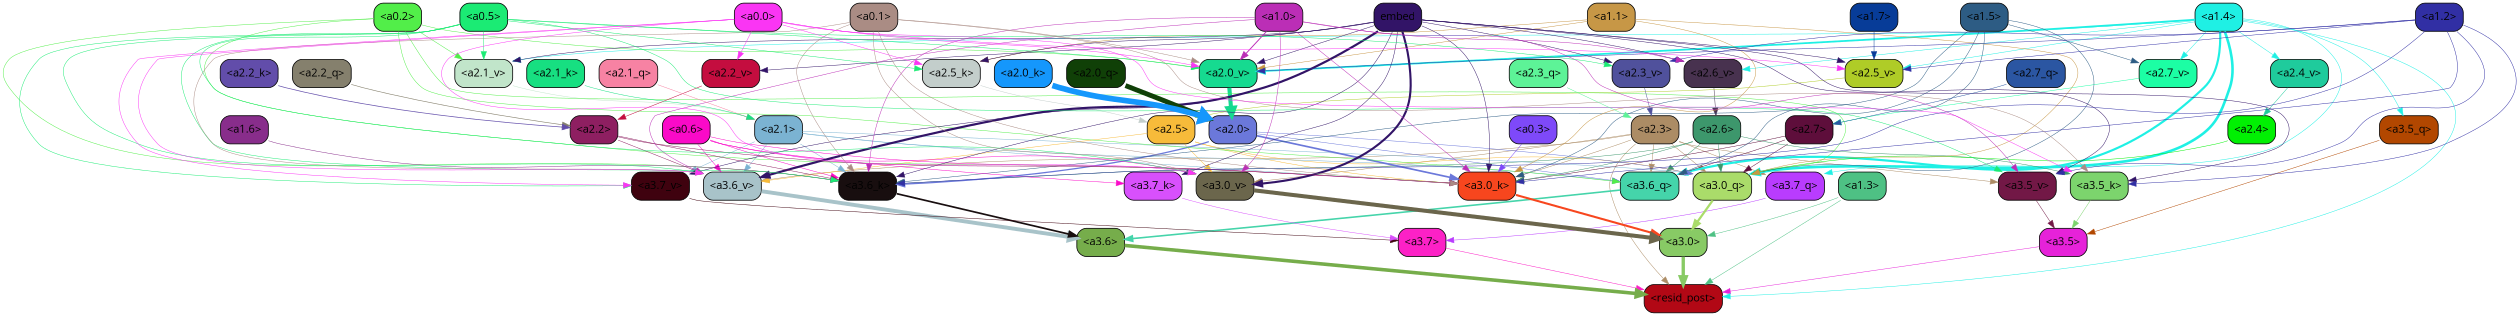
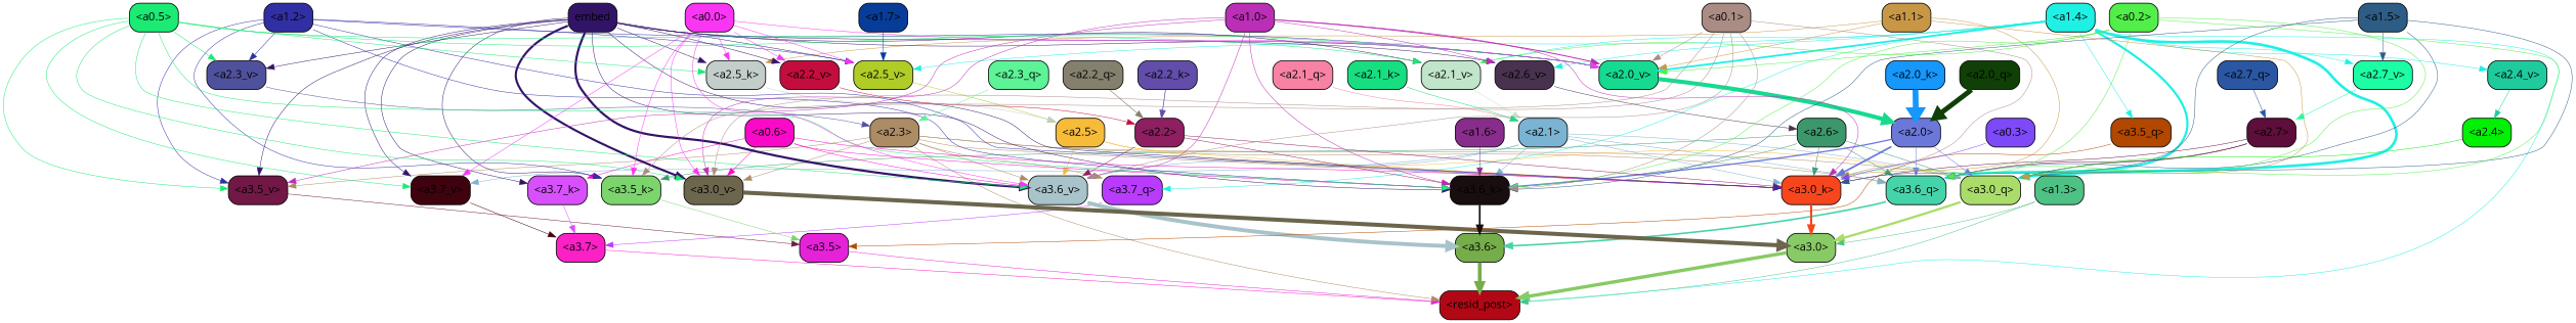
  strict digraph {
    fontname="Open Sans"
    splines=true
    node [color=black fontname="Open Sans" shape=box style="filled, rounded"]
    edge [color="#321467" fontname="Open Sans" penwidth=0.6]
    "<a3.7>" [fillcolor="#fc21c6"]
    "<resid_post>" [fillcolor="#b20815"]
    "<a3.6>" [fillcolor="#76ad4b"]
    "<a3.5>" [fillcolor="#e622d9"]
    "<a3.0>" [fillcolor="#88ca65"]
    "<a2.3>" [fillcolor="#ac8c65"]
    "<a3.7_q>" [fillcolor="#b93cfe"]
    "<a3.6_q>" [fillcolor="#45d4aa"]
    "<a3.0_q>" [fillcolor="#aadc6a"]
    "<a3.0_k>" [fillcolor="#f7461e"]
    "<a3.6_v>" [fillcolor="#a8c3c9"]
    "<a3.5_v>" [fillcolor="#721846"]
    "<a3.0_v>" [fillcolor="#6b664c"]
    "<a1.4>" [fillcolor="#1ff0e4"]
    "<a3.5_q>" [fillcolor="#b24700"]
    "<a2.7_v>" [fillcolor="#1cfea4"]
    "<a2.6_v>" [fillcolor="#48324f"]
    "<a2.5_v>" [fillcolor="#afcc27"]
    "<a2.4_v>" [fillcolor="#1fcb9c"]
    "<a2.1_v>" [fillcolor="#c1e5ca"]
    "<a2.0_v>" [fillcolor="#16da90"]
    "<a2.7>" [fillcolor="#5e0e3b"]
    "<a2.6>" [fillcolor="#3d976c"]
    "<a2.5>" [fillcolor="#f7bb3a"]
    "<a2.4>" [fillcolor="#01f003"]
    "<a2.1>" [fillcolor="#7bb3d2"]
    "<a2.0>" [fillcolor="#6b78da"]
    "<a3.6_k>" [fillcolor="#180e0f"]
    "<a3.5_k>" [fillcolor="#7cd46d"]
    "<a3.7_v>" [fillcolor="#3f020f"]
    "<a1.3>" [fillcolor="#4ec184"]
    "<a3.7_k>" [fillcolor="#d850fc"]
    "<a1.5>" [fillcolor="#2d5c84"]
    "<a0.2>" [fillcolor="#52ee49"]
    "<a1.1>" [fillcolor="#c79746"]
    "<a2.5_k>" [fillcolor="#c3cecb"]
    "<a0.6>" [fillcolor="#fa0ac8"]
    embed [fillcolor="#321467"]
    "<a2.3_v>" [fillcolor="#50519c"]
    "<a2.2_v>" [fillcolor="#c40d3f"]
    "<a2.2>" [fillcolor="#8e1f61"]
    "<a1.6>" [fillcolor="#882d8b"]
    "<a1.2>" [fillcolor="#312fa4"]
    "<a1.0>" [fillcolor="#bb2eb6"]
    "<a0.5>" [fillcolor="#1beb74"]
    "<a0.1>" [fillcolor="#aa8c84"]
    "<a0.0>" [fillcolor="#fa35f4"]
    "<a0.3>" [fillcolor="#7e49f9"]
    "<a2.7_q>" [fillcolor="#2b56a2"]
    "<a2.3_q>" [fillcolor="#5df397"]
    "<a2.2_q>" [fillcolor="#85806d"]
    "<a2.1_q>" [fillcolor="#f782a3"]
    "<a2.0_q>" [fillcolor="#104007"]
    "<a2.2_k>" [fillcolor="#624daa"]
    "<a2.1_k>" [fillcolor="#17df81"]
    "<a2.0_k>" [fillcolor="#1597fc"]
    "<a1.7>" [fillcolor="#073c98"]
    "<a3.7>" -> "<resid_post>" [color="#fc21c6" penwidth=0.6239100098609924]
    "<a3.6>" -> "<resid_post>" [color="#76ad4b" penwidth=4.569062113761902]
    "<a3.5>" -> "<resid_post>" [color="#e622d9"]
    "<a3.0>" -> "<resid_post>" [color="#88ca65" penwidth=4.283544182777405]
    "<a2.3>" -> "<resid_post>" [color="#ac8c65"]
    "<a2.3>" -> "<a3.7_q>" [color="#ac8c65"]
    "<a2.3>" -> "<a3.6_q>" [color="#ac8c65"]
    "<a2.3>" -> "<a3.0_q>" [color="#ac8c65"]
    "<a2.3>" -> "<a3.0_k>" [color="#ac8c65"]
    "<a2.3>" -> "<a3.6_v>" [color="#ac8c65"]
    "<a2.3>" -> "<a3.5_v>" [color="#ac8c65"]
    "<a2.3>" -> "<a3.0_v>" [color="#ac8c65"]
    "<a3.7_q>" -> "<a3.7>" [color="#b93cfe"]
    "<a3.6_q>" -> "<a3.6>" [color="#45d4aa" penwidth=2.0347584784030914]
    "<a3.0_q>" -> "<a3.0>" [color="#aadc6a" penwidth=2.8635367155075073]
    "<a3.0_k>" -> "<a3.0>" [color="#f7461e" penwidth=2.632905662059784]
    "<a3.6_v>" -> "<a3.6>" [color="#a8c3c9" penwidth=4.981305837631226]
    "<a3.5_v>" -> "<a3.5>" [color="#721846"]
    "<a3.0_v>" -> "<a3.0>" [color="#6b664c" penwidth=5.168330669403076]
    "<a1.4>" -> "<resid_post>" [color="#1ff0e4"]
    "<a1.4>" -> "<a3.7_q>" [color="#1ff0e4"]
    "<a1.4>" -> "<a3.6_q>" [color="#1ff0e4" penwidth=2.7934007048606873]
    "<a1.4>" -> "<a3.0_q>" [color="#1ff0e4" penwidth=3.340754985809326]
    "<a1.4>" -> "<a3.5_q>" [color="#1ff0e4"]
    "<a1.4>" -> "<a2.7_v>" [color="#1ff0e4"]
    "<a1.4>" -> "<a2.6_v>" [color="#1ff0e4"]
    "<a1.4>" -> "<a2.5_v>" [color="#1ff0e4"]
    "<a1.4>" -> "<a2.4_v>" [color="#1ff0e4"]
    "<a1.4>" -> "<a2.1_v>" [color="#1ff0e4"]
    "<a1.4>" -> "<a2.0_v>" [color="#1ff0e4" penwidth=2.268759250640869]
    "<a3.5_q>" -> "<a3.5>" [color="#b24700"]
    "<a2.7_v>" -> "<a2.7>" [color="#1cfea4"]
    "<a2.6_v>" -> "<a2.6>" [color="#48324f"]
    "<a2.5_v>" -> "<a2.5>" [color="#afcc27"]
    "<a2.4_v>" -> "<a2.4>" [color="#1fcb9c"]
    "<a2.1_v>" -> "<a2.1>" [color="#c1e5ca"]
    "<a2.0_v>" -> "<a2.0>" [color="#16da90" penwidth=5.231471925973892]
    "<a2.7>" -> "<a3.6_q>" [color="#5e0e3b"]
    "<a2.7>" -> "<a3.0_q>" [color="#5e0e3b"]
    "<a2.7>" -> "<a3.0_k>" [color="#5e0e3b"]
    "<a2.6>" -> "<a3.6_q>" [color="#3d976c"]
    "<a2.6>" -> "<a3.0_q>" [color="#3d976c"]
    "<a2.6>" -> "<a3.0_k>" [color="#3d976c"]
    "<a2.6>" -> "<a3.6_k>" [color="#3d976c"]
    "<a2.6>" -> "<a3.5_k>" [color="#3d976c"]
    "<a2.5>" -> "<a3.0_q>" [color="#f7bb3a"]
    "<a2.5>" -> "<a3.0_k>" [color="#f7bb3a"]
    "<a2.5>" -> "<a3.6_v>" [color="#f7bb3a"]
-   "<a2.5>" -> "<a3.0_v>" [color="#f7bb3a"]
    "<a2.4>" -> "<a3.0_q>" [color="#01f003"]
    "<a2.1>" -> "<a3.6_q>" [color="#7bb3d2"]
    "<a2.1>" -> "<a3.0_q>" [color="#7bb3d2"]
    "<a2.1>" -> "<a3.0_k>" [color="#7bb3d2"]
    "<a2.1>" -> "<a3.6_v>" [color="#7bb3d2"]
    "<a2.1>" -> "<a3.6_k>" [color="#7bb3d2"]
    "<a2.1>" -> "<a3.7_v>" [color="#7bb3d2"]
    "<a2.0>" -> "<a3.6_q>" [color="#6b78da"]
    "<a2.0>" -> "<a3.0_q>" [color="#6b78da"]
    "<a2.0>" -> "<a3.0_k>" [color="#6b78da" penwidth=2.161143198609352]
    "<a2.0>" -> "<a3.6_k>" [color="#6b78da" penwidth=1.6382827460765839]
    "<a3.6_k>" -> "<a3.6>" [color="#180e0f" penwidth=2.1760786175727844]
    "<a3.5_k>" -> "<a3.5>" [color="#7cd46d"]
    "<a3.7_v>" -> "<a3.7>" [color="#3f020f"]
    "<a1.3>" -> "<resid_post>" [color="#4ec184"]
    "<a1.3>" -> "<a3.0>" [color="#4ec184"]
    "<a3.7_k>" -> "<a3.7>" [color="#d850fc"]
    "<a1.5>" -> "<a3.6_q>" [color="#2d5c84"]
    "<a1.5>" -> "<a3.0_q>" [color="#2d5c84"]
    "<a1.5>" -> "<a3.0_k>" [color="#2d5c84"]
    "<a1.5>" -> "<a2.7_v>" [color="#2d5c84"]
    "<a1.5>" -> "<a3.6_k>" [color="#2d5c84"]
    "<a0.2>" -> "<a3.6_q>" [color="#52ee49"]
    "<a0.2>" -> "<a3.0_q>" [color="#52ee49"]
    "<a0.2>" -> "<a3.0_k>" [color="#52ee49"]
    "<a0.2>" -> "<a2.1_v>" [color="#52ee49"]
    "<a0.2>" -> "<a2.0_v>" [color="#52ee49"]
    "<a0.2>" -> "<a3.6_k>" [color="#52ee49"]
    "<a1.1>" -> "<a3.0_q>" [color="#c79746"]
    "<a1.1>" -> "<a3.0_k>" [color="#c79746"]
    "<a1.1>" -> "<a2.0_v>" [color="#c79746"]
    "<a1.1>" -> "<a2.5_k>" [color="#c79746"]
    "<a2.5_k>" -> "<a2.5>" [color="#c3cecb"]
    "<a0.6>" -> "<a3.0_k>" [color="#fa0ac8"]
    "<a0.6>" -> "<a3.6_v>" [color="#fa0ac8"]
    "<a0.6>" -> "<a3.0_v>" [color="#fa0ac8"]
    "<a0.6>" -> "<a3.6_k>" [color="#fa0ac8"]
    "<a0.6>" -> "<a3.7_k>" [color="#fa0ac8"]
    embed -> "<a3.0_k>"
    embed -> "<a3.6_v>" [penwidth=2.7825746536254883]
    embed -> "<a3.5_v>"
    embed -> "<a3.0_v>" [penwidth=2.6950180530548096]
    embed -> "<a2.6_v>"
    embed -> "<a2.5_v>"
    embed -> "<a2.1_v>"
    embed -> "<a2.0_v>"
    embed -> "<a3.6_k>"
    embed -> "<a3.5_k>"
    embed -> "<a3.7_v>"
    embed -> "<a3.7_k>"
    embed -> "<a2.5_k>"
    embed -> "<a2.3_v>"
    embed -> "<a2.2_v>"
    "<a2.3_v>" -> "<a2.3>" [color="#50519c"]
    "<a2.2_v>" -> "<a2.2>" [color="#c40d3f"]
    "<a2.2>" -> "<a3.0_k>" [color="#8e1f61"]
    "<a2.2>" -> "<a3.6_v>" [color="#8e1f61"]
    "<a2.2>" -> "<a3.6_k>" [color="#8e1f61"]
    "<a1.6>" -> "<a3.6_k>" [color="#882d8b"]
    "<a1.2>" -> "<a3.0_k>" [color="#312fa4"]
    "<a1.2>" -> "<a3.5_v>" [color="#312fa4"]
    "<a1.2>" -> "<a2.5_v>" [color="#312fa4"]
    "<a1.2>" -> "<a2.0_v>" [color="#312fa4"]
    "<a1.2>" -> "<a3.6_k>" [color="#312fa4"]
    "<a1.2>" -> "<a3.5_k>" [color="#312fa4"]
    "<a1.2>" -> "<a2.3_v>" [color="#312fa4"]
    "<a1.0>" -> "<a3.0_k>" [color="#bb2eb6"]
    "<a1.0>" -> "<a3.6_v>" [color="#bb2eb6"]
    "<a1.0>" -> "<a3.5_v>" [color="#bb2eb6"]
    "<a1.0>" -> "<a3.0_v>" [color="#bb2eb6"]
    "<a1.0>" -> "<a2.6_v>" [color="#bb2eb6"]
    "<a1.0>" -> "<a2.0_v>" [color="#bb2eb6" penwidth=1.2213096618652344]
    "<a1.0>" -> "<a3.6_k>" [color="#bb2eb6"]
    "<a0.5>" -> "<a3.6_v>" [color="#1beb74"]
    "<a0.5>" -> "<a3.5_v>" [color="#1beb74"]
    "<a0.5>" -> "<a3.0_v>" [color="#1beb74"]
    "<a0.5>" -> "<a2.1_v>" [color="#1beb74"]
    "<a0.5>" -> "<a2.0_v>" [color="#1beb74"]
    "<a0.5>" -> "<a3.6_k>" [color="#1beb74"]
    "<a0.5>" -> "<a3.7_v>" [color="#1beb74"]
    "<a0.5>" -> "<a2.5_k>" [color="#1beb74"]
    "<a0.5>" -> "<a2.3_v>" [color="#1beb74"]
    "<a0.1>" -> "<a3.0_k>" [color="#aa8c84"]
    "<a0.1>" -> "<a3.6_v>" [color="#aa8c84"]
    "<a0.1>" -> "<a3.0_v>" [color="#aa8c84"]
    "<a0.1>" -> "<a2.0_v>" [color="#aa8c84"]
    "<a0.1>" -> "<a3.6_k>" [color="#aa8c84"]
    "<a0.1>" -> "<a3.5_k>" [color="#aa8c84"]
    "<a0.0>" -> "<a3.6_v>" [color="#fa35f4"]
    "<a0.0>" -> "<a3.0_v>" [color="#fa35f4"]
    "<a0.0>" -> "<a2.5_v>" [color="#fa35f4"]
    "<a0.0>" -> "<a2.0_v>" [color="#fa35f4"]
    "<a0.0>" -> "<a3.5_k>" [color="#fa35f4"]
    "<a0.0>" -> "<a3.7_v>" [color="#fa35f4"]
    "<a0.0>" -> "<a2.5_k>" [color="#fa35f4"]
    "<a0.0>" -> "<a2.2_v>" [color="#fa35f4"]
    "<a0.3>" -> "<a3.0_k>" [color="#7e49f9"]
    "<a2.7_q>" -> "<a2.7>" [color="#2b56a2"]
    "<a2.3_q>" -> "<a2.3>" [color="#5df397"]
    "<a2.2_q>" -> "<a2.2>" [color="#85806d" penwidth=0.7553567886352539]
    "<a2.1_q>" -> "<a2.1>" [color="#f782a3"]
    "<a2.0_q>" -> "<a2.0>" [color="#104007" penwidth=6.256794691085815]
    "<a2.2_k>" -> "<a2.2>" [color="#624daa" penwidth=0.8854708671569824]
    "<a2.1_k>" -> "<a2.1>" [color="#17df81"]
    "<a2.0_k>" -> "<a2.0>" [color="#1597fc" penwidth=7.231504917144775]
    "<a1.7>" -> "<a2.5_v>" [color="#073c98"]
  }
